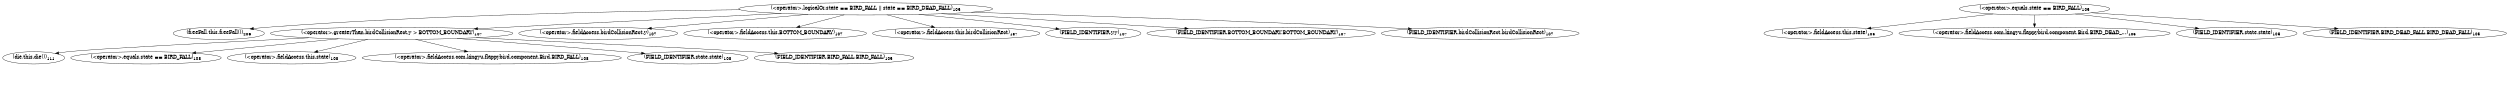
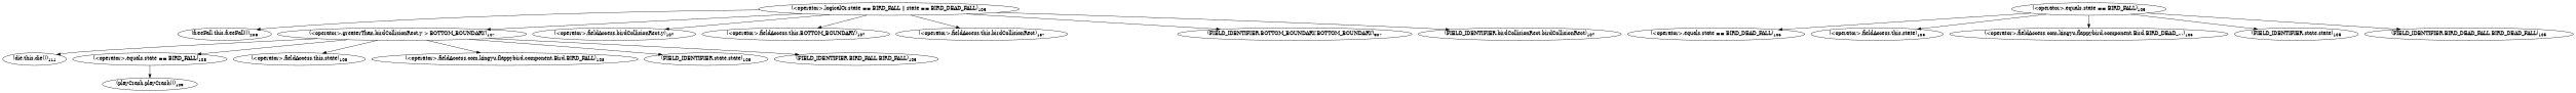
  digraph {
    n1 [label=<(&lt;operator&gt;.logicalOr,state == BIRD_FALL || state == BIRD_DEAD_FALL)<SUB>105</SUB>>]
    n2 [label=<(freeFall,this.freeFall())<SUB>206</SUB>>]
    n3 [label=<(&lt;operator&gt;.greaterThan,birdCollisionRect.y &gt; BOTTOM_BOUNDARY)<SUB>107</SUB>>]
    n4 [label=<(&lt;operator&gt;.fieldAccess,birdCollisionRect.y)<SUB>107</SUB>>]
    n5 [label=<(&lt;operator&gt;.fieldAccess,this.BOTTOM_BOUNDARY)<SUB>107</SUB>>]
    n6 [label=<(&lt;operator&gt;.fieldAccess,this.birdCollisionRect)<SUB>187</SUB>>]
-   n7 [label=<(FIELD_IDENTIFIER,y,y)<SUB>107</SUB>>]
-   n8 [label=<(FIELD_IDENTIFIER,BOTTOM_BOUNDARY,BOTTOM_BOUNDARY)<SUB>107</SUB>>]
+   n8 [label=<(FIELD_IDENTIFIER,BOTTOM_BOUNDARY,BOTTOM_BOUNDARY)<SUB>907</SUB>>]
    n9 [label=<(FIELD_IDENTIFIER,birdCollisionRect,birdCollisionRect)<SUB>107</SUB>>]
    n10 [label=<(die,this.die())<SUB>111</SUB>>]
    n11 [label=<(&lt;operator&gt;.equals,state == BIRD_FALL)<SUB>108</SUB>>]
    n12 [label=<(&lt;operator&gt;.fieldAccess,this.state)<SUB>108</SUB>>]
    n13 [label=<(&lt;operator&gt;.fieldAccess,com.kingyu.flappybird.component.Bird.BIRD_FALL)<SUB>108</SUB>>]
    n14 [label=<(FIELD_IDENTIFIER,state,state)<SUB>108</SUB>>]
    n15 [label=<(FIELD_IDENTIFIER,BIRD_FALL,BIRD_FALL)<SUB>105</SUB>>]
    n16 [label=<(&lt;operator&gt;.equals,state == BIRD_FALL)<SUB>105</SUB>>]
+   n17 [label=<(&lt;operator&gt;.equals,state == BIRD_DEAD_FALL)<SUB>105</SUB>>]
    n18 [label=<(&lt;operator&gt;.fieldAccess,this.state)<SUB>105</SUB>>]
    n19 [label=<(&lt;operator&gt;.fieldAccess,com.kingyu.flappybird.component.Bird.BIRD_DEAD_...)<SUB>105</SUB>>]
    n20 [label=<(FIELD_IDENTIFIER,state,state)<SUB>105</SUB>>]
    n21 [label=<(FIELD_IDENTIFIER,BIRD_DEAD_FALL,BIRD_DEAD_FALL)<SUB>105</SUB>>]
+   n22 [label=<(playCrash,playCrash())<SUB>109</SUB>>]
    n1 -> n2
    n1 -> n3
    n1 -> n4
    n1 -> n5
    n1 -> n6
-   n1 -> n7
    n1 -> n8
    n1 -> n9
    n3 -> n10
    n3 -> n11
    n3 -> n12
    n3 -> n13
    n3 -> n14
    n3 -> n15
+   n11 -> n22
+   n16 -> n17
    n16 -> n18
    n16 -> n19
    n16 -> n20
    n16 -> n21
  }
